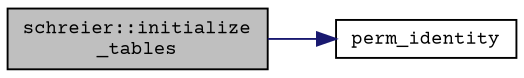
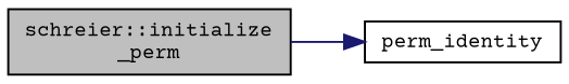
  digraph {
    rankdir=LR
    fontname="Courier Prime"
    node [color=black fontname="Courier Prime" fontsize=10 shape=record style=filled]
-   n1 [fillcolor=grey75 fontcolor=black height=0.2 label="schreier::initialize\l_tables" width=0.4]
+   n1 [fillcolor=grey75 fontcolor=black height=0.2 label="schreier::initialize\l_perm" width=0.4]
    n2 [fillcolor=white height=0.2 label=perm_identity width=0.4]
    n1 -> n2 [color=midnightblue fontname="Courier Prime" fontsize=10 labelfontname=Helvetica labelfontsize=10 style=solid]
  }
